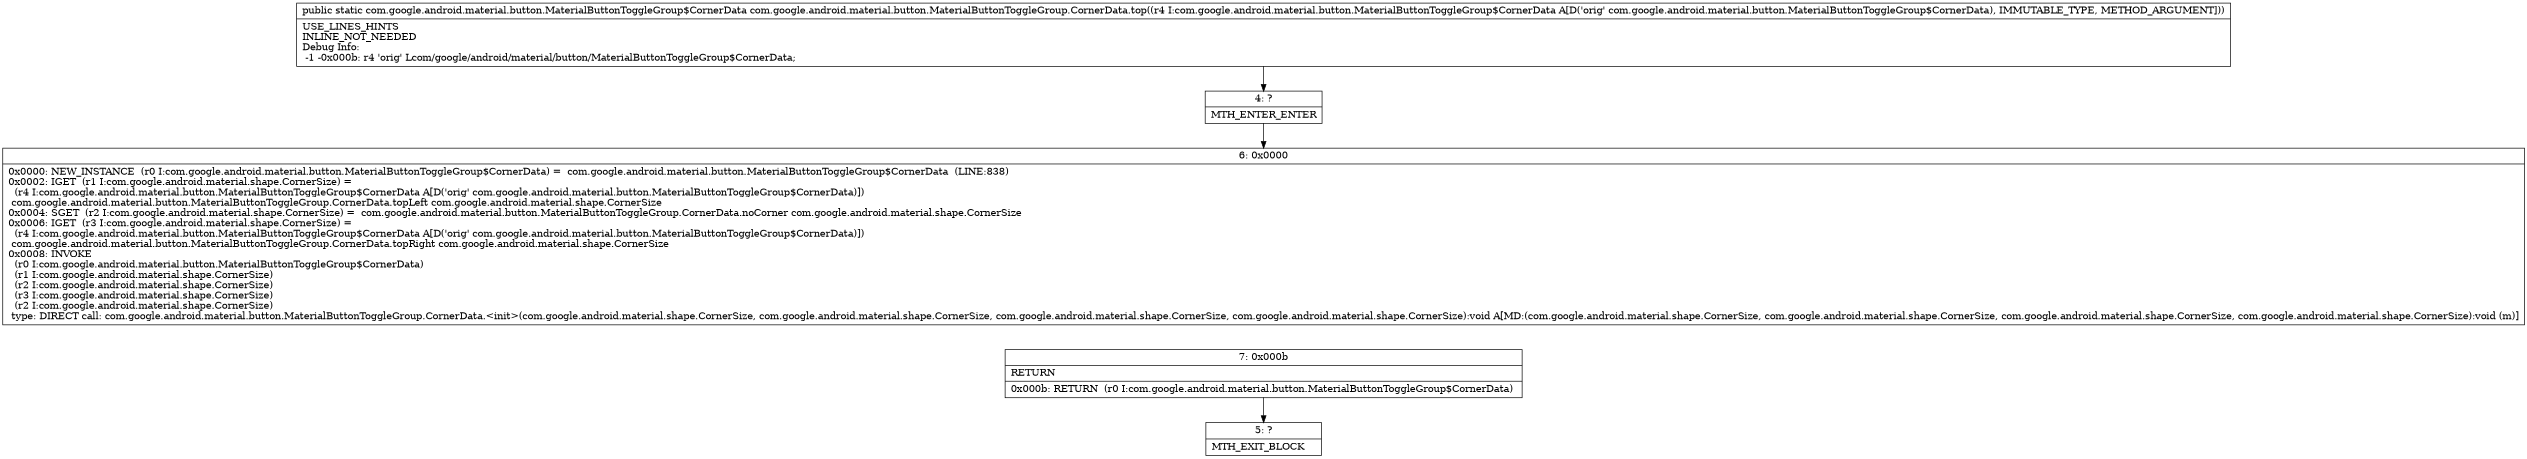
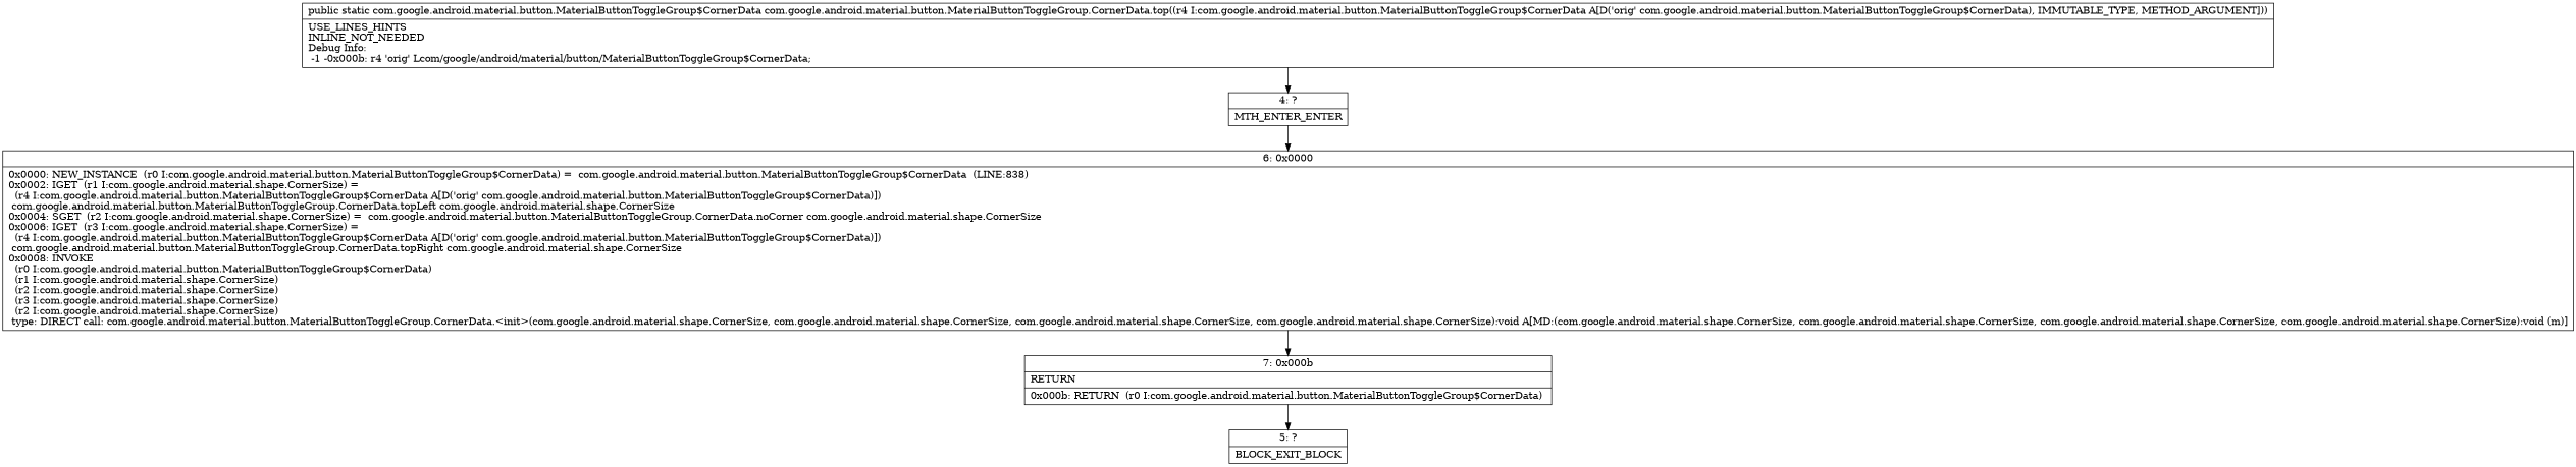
  digraph {
    node [shape=record]
    n1 [label="{4\:\ ?|MTH_ENTER_ENTER\l}"]
    n2 [label="{6\:\ 0x0000|0x0000: NEW_INSTANCE  (r0 I:com.google.android.material.button.MaterialButtonToggleGroup$CornerData) =  com.google.android.material.button.MaterialButtonToggleGroup$CornerData  (LINE:838)\l0x0002: IGET  (r1 I:com.google.android.material.shape.CornerSize) = \l  (r4 I:com.google.android.material.button.MaterialButtonToggleGroup$CornerData A[D('orig' com.google.android.material.button.MaterialButtonToggleGroup$CornerData)])\l com.google.android.material.button.MaterialButtonToggleGroup.CornerData.topLeft com.google.android.material.shape.CornerSize \l0x0004: SGET  (r2 I:com.google.android.material.shape.CornerSize) =  com.google.android.material.button.MaterialButtonToggleGroup.CornerData.noCorner com.google.android.material.shape.CornerSize \l0x0006: IGET  (r3 I:com.google.android.material.shape.CornerSize) = \l  (r4 I:com.google.android.material.button.MaterialButtonToggleGroup$CornerData A[D('orig' com.google.android.material.button.MaterialButtonToggleGroup$CornerData)])\l com.google.android.material.button.MaterialButtonToggleGroup.CornerData.topRight com.google.android.material.shape.CornerSize \l0x0008: INVOKE  \l  (r0 I:com.google.android.material.button.MaterialButtonToggleGroup$CornerData)\l  (r1 I:com.google.android.material.shape.CornerSize)\l  (r2 I:com.google.android.material.shape.CornerSize)\l  (r3 I:com.google.android.material.shape.CornerSize)\l  (r2 I:com.google.android.material.shape.CornerSize)\l type: DIRECT call: com.google.android.material.button.MaterialButtonToggleGroup.CornerData.\<init\>(com.google.android.material.shape.CornerSize, com.google.android.material.shape.CornerSize, com.google.android.material.shape.CornerSize, com.google.android.material.shape.CornerSize):void A[MD:(com.google.android.material.shape.CornerSize, com.google.android.material.shape.CornerSize, com.google.android.material.shape.CornerSize, com.google.android.material.shape.CornerSize):void (m)]\l}"]
    n3 [label="{7\:\ 0x000b|RETURN\l|0x000b: RETURN  (r0 I:com.google.android.material.button.MaterialButtonToggleGroup$CornerData) \l}"]
-   n4 [label="{5\:\ ?|MTH_EXIT_BLOCK\l}"]
+   n4 [label="{5\:\ ?|BLOCK_EXIT_BLOCK\l}"]
    n5 [label="{public static com.google.android.material.button.MaterialButtonToggleGroup$CornerData com.google.android.material.button.MaterialButtonToggleGroup.CornerData.top((r4 I:com.google.android.material.button.MaterialButtonToggleGroup$CornerData A[D('orig' com.google.android.material.button.MaterialButtonToggleGroup$CornerData), IMMUTABLE_TYPE, METHOD_ARGUMENT]))  | USE_LINES_HINTS\lINLINE_NOT_NEEDED\lDebug Info:\l  \-1 \-0x000b: r4 'orig' Lcom\/google\/android\/material\/button\/MaterialButtonToggleGroup$CornerData;\l}"]
    n1 -> n2
+   n2 -> n3
    n3 -> n4
    n5 -> n1
  }
